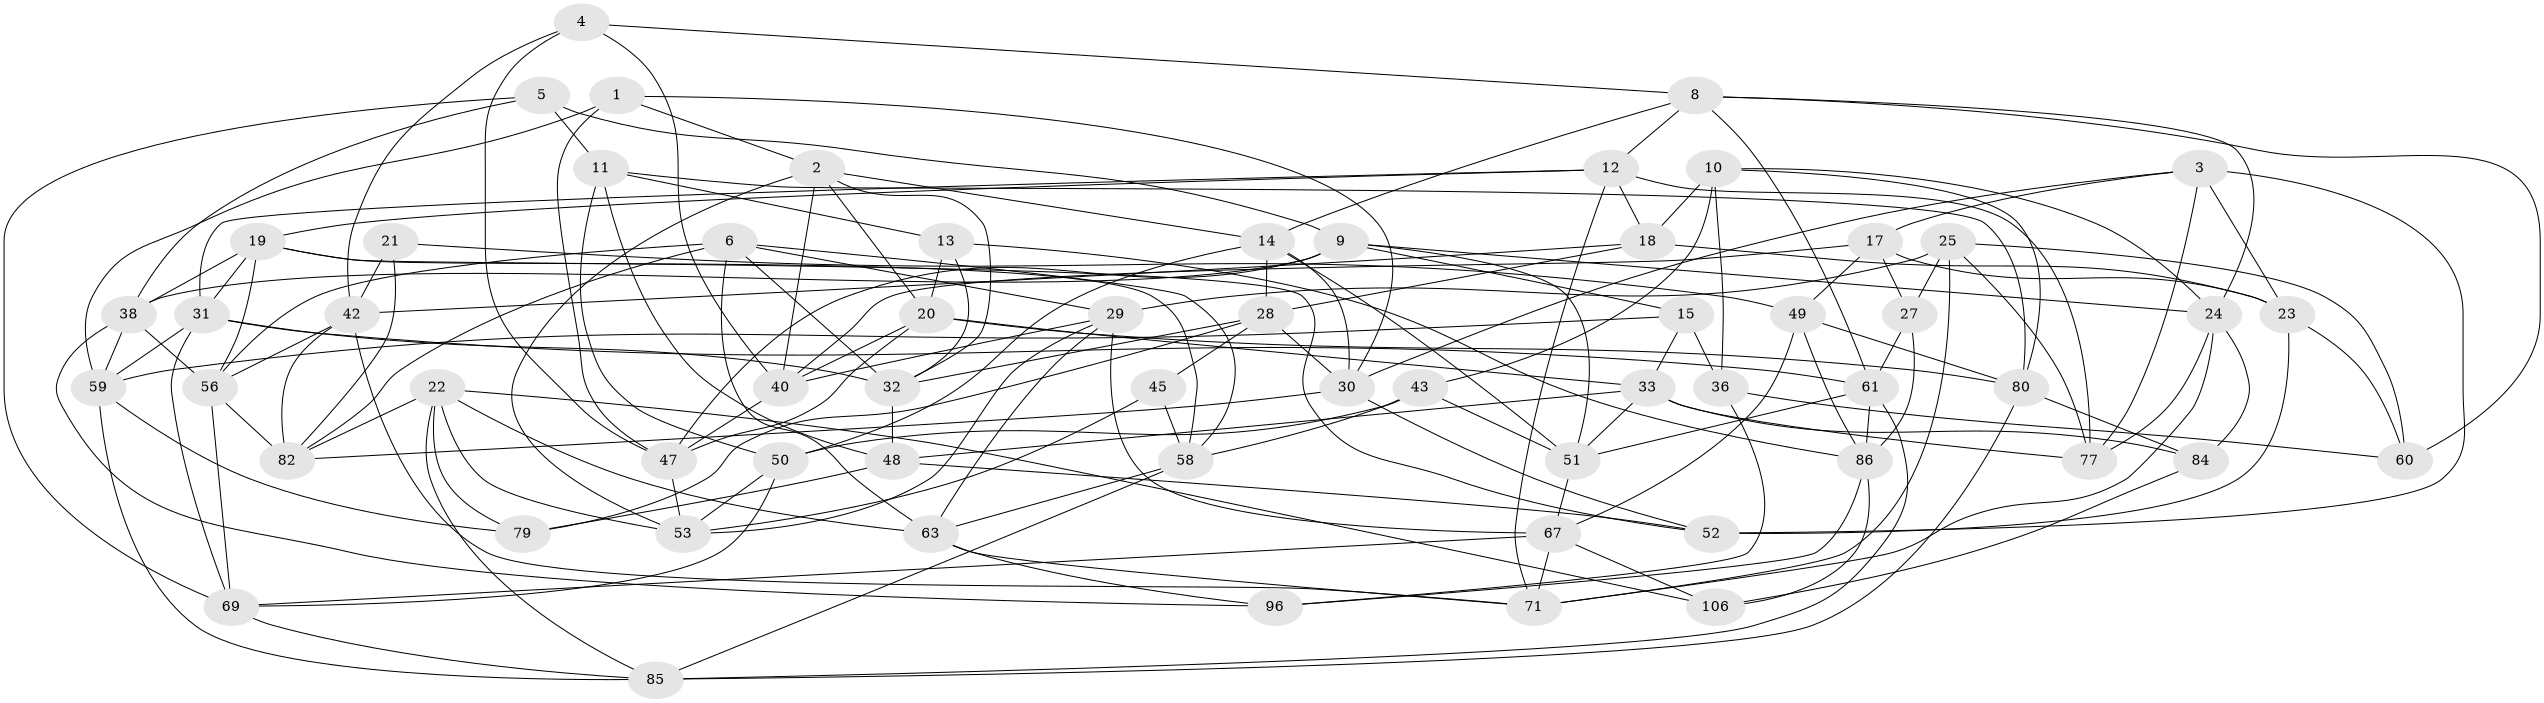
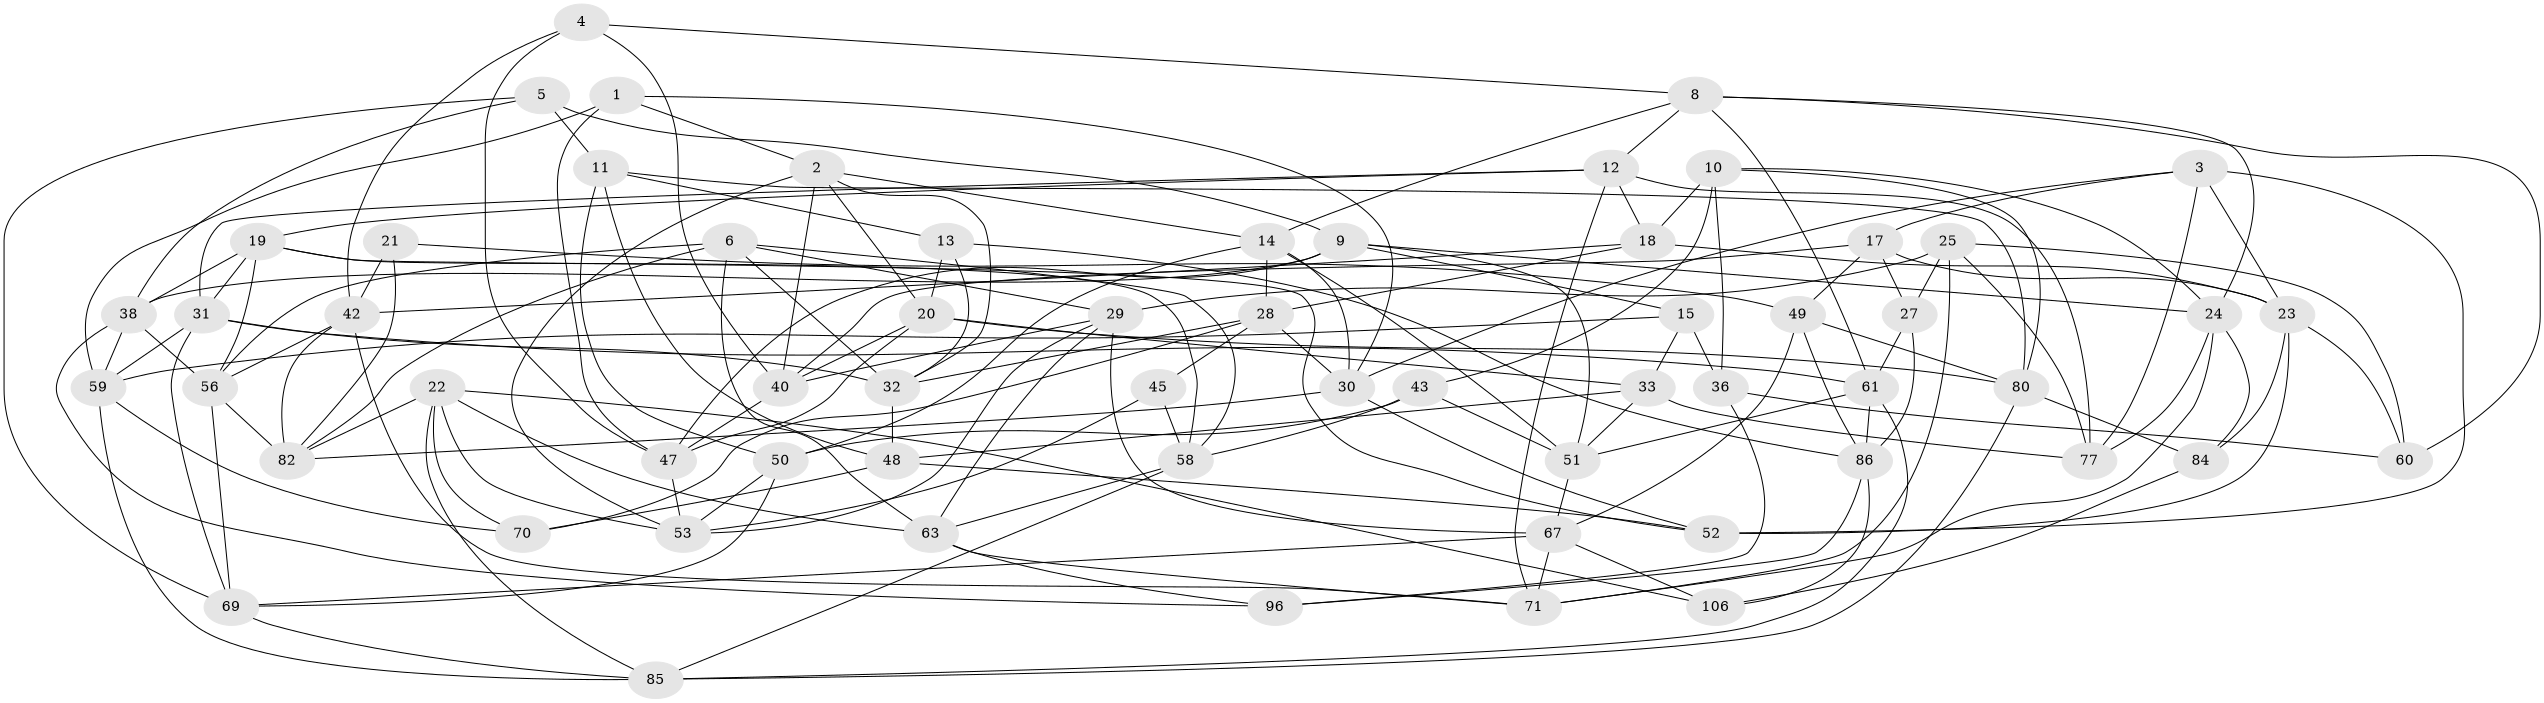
  graph {
    node [color=gray90 style=filled]
    2 [super="+7"]
    14 [super="+97"]
    20 [super="+46"]
    32 [super="+93"]
    40 [super="+44"]
    53 [super="+94"]
    1
    30 [super="+74"]
    47 [super="+104"]
    59 [super="+61"]
    52 [super="+65"]
    82 [super="+92"]
-   70 [label=79]
+   70
    85 [super="+87"]
    51 [super="+73"]
    28 [super="+35"]
    50
    80 [super="+102"]
    33 [super="+34"]
    48 [super="+95"]
    3 [super="+68"]
    17 [super="+37"]
    23 [super="+39"]
    77 [super="+79"]
    27
    49 [super="+91"]
    60
    8 [super="+75"]
    12 [super="+78"]
    24 [super="+103"]
    n31 [label=61 super="+54"]
    4
    42 [super="+100"]
    56 [super="+105"]
    71 [super="+72"]
    9 [super="+99"]
    38 [super="+64"]
    15
    5
    11 [super="+57"]
    69 [super="+98"]
    13
    96
    6 [super="+16"]
    29 [super="+55"]
    58 [super="+66"]
    63 [super="+88"]
    67 [super="+83"]
    18 [super="+76"]
    19 [super="+101"]
    31 [super="+89"]
    84
    86 [super="+90"]
    36
    10 [super="+62"]
    43
    45
    106
    21
    22 [super="+26"]
    25 [super="+81"]
    2 -- 14
    2 -- 20
    2 -- 32
    2 -- 40
    2 -- 53
    14 -- 30
    14 -- 51
    14 -- 28
    14 -- 50
    20 -- 40
    20 -- 47
    20 -- 80
    20 -- 33
    32 -- 48
    40 -- 47
    1 -- 2
    1 -- 30
    1 -- 47
    1 -- 59
    30 -- 52
    30 -- 82
    47 -- 53
    59 -- 70
    59 -- 85
    51 -- 67
    28 -- 32
    28 -- 30
    28 -- 70
    28 -- 45
    50 -- 53
    50 -- 69
    80 -- 85
    80 -- 84
    33 -- 51
    33 -- 48
    33 -- 77
-   33 -- 84
+   23 -- 84
    48 -- 52
    48 -- 70
    3 -- 30
    3 -- 52 [weight=2]
    3 -- 17
    3 -- 23
    3 -- 77
    17 -- 40
    17 -- 23 [weight=2]
    17 -- 27
    17 -- 49
    23 -- 52
    23 -- 60
    27 -- n31
    27 -- 86
    49 -- 80
    49 -- 67
    49 -- 86
    8 -- 14
    8 -- 60
    8 -- 12
    8 -- 24
    8 -- n31
    12 -- 77
    12 -- 71
    12 -- 18
    12 -- 19
    12 -- 31
    24 -- 77
    24 -- 71
    24 -- 84
    n31 -- 85
    n31 -- 51
    n31 -- 86
    4 -- 40
    4 -- 47
    4 -- 8
    4 -- 42
    42 -- 82
    42 -- 56
    42 -- 71
    56 -- 82
    56 -- 69
    9 -- 47
    9 -- 51
    9 -- 24
    9 -- 38
    9 -- 15
    38 -- 59
    38 -- 56
    38 -- 96
    15 -- 59
    15 -- 33
    15 -- 36
    5 -- 9
    5 -- 38
    5 -- 11
    5 -- 69
    11 -- 50
    11 -- 80
    11 -- 48 [weight=2]
    11 -- 13
    69 -- 85
    13 -- 20
    13 -- 32
    13 -- 86
    6 -- 32
    6 -- 82
    6 -- 56
    6 -- 29
    6 -- 58
    6 -- 63
    29 -- 40
    29 -- 53
    29 -- 63
    29 -- 67
    58 -- 85
    58 -- 63
    63 -- 71
    63 -- 96
    67 -- 71
    67 -- 69
    67 -- 106
    18 -- 28
    18 -- 23
    18 -- 42
    19 -- 52
    19 -- 56
    19 -- 38
    19 -- 58
    19 -- 31
    31 -- 32
    31 -- 59
    31 -- n31
    31 -- 69
    84 -- 106
    86 -- 96
    86 -- 106
    36 -- 60
    36 -- 96
    10 -- 80
    10 -- 24
    10 -- 18 [weight=2]
    10 -- 36
    10 -- 43
    43 -- 51
    43 -- 50
    43 -- 58
    45 -- 53
    45 -- 58
    21 -- 82
    21 -- 49 [weight=2]
    21 -- 42
    22 -- 53
    22 -- 82
    22 -- 70
    22 -- 85
    22 -- 63
    22 -- 106
    25 -- 77 [weight=2]
    25 -- 27
    25 -- 60
    25 -- 71
    25 -- 29
  }
